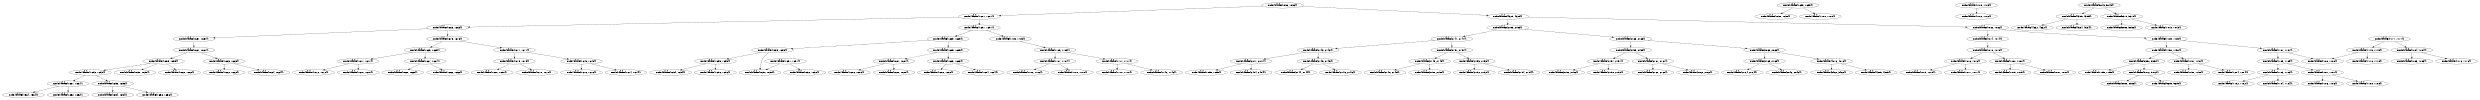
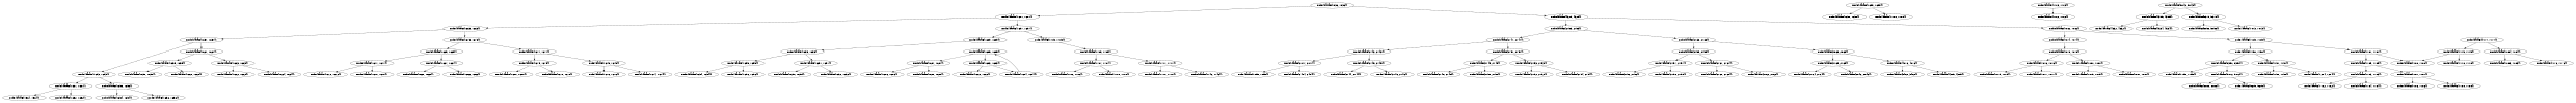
  digraph {
    n1 [label="Node{data=[1836, 1836]}"]
    n2 [label="Node{data=[1681, 1681]}"]
    n3 [label="Node{data=[4325, 4325]}"]
    n4 [label="Node{data=[1665, 1665]}"]
    n5 [label="Node{data=[1697, 1697]}"]
    n6 [label="Node{data=[2755, 2755]}"]
    n7 [label="Node{data=[7082, 7082]}"]
    n8 [label="Node{data=[1657, 1657]}"]
    n9 [label="Node{data=[1673, 1673]}"]
    n10 [label="Node{data=[1689, 1689]}"]
    n11 [label="Node{data=[1705, 1705]}"]
    n12 [label="Node{data=[1653, 1653]}"]
    n13 [label="Node{data=[1661, 1661]}"]
    n14 [label="Node{data=[1669, 1669]}"]
    n15 [label="Node{data=[1677, 1677]}"]
    n16 [label="Node{data=[1651, 1651]}"]
    n17 [label="Node{data=[1655, 1655]}"]
    n18 [label="Node{data=[1659, 1659]}"]
    n19 [label="Node{data=[1663, 1663]}"]
    n20 [label="Node{data=[1564, 1564]}"]
    n21 [label="Node{data=[1652, 1652]}"]
    n22 [label="Node{data=[1654, 1654]}"]
    n23 [label="Node{data=[1656, 1656]}"]
    n24 [label="Node{data=[1658, 1658]}"]
    n25 [label="Node{data=[1660, 1660]}"]
    n26 [label="Node{data=[1662, 1662]}"]
    n27 [label="Node{data=[1664, 1664]}"]
    n28 [label="Node{data=[1667, 1667]}"]
    n29 [label="Node{data=[1671, 1671]}"]
    n30 [label="Node{data=[1675, 1675]}"]
    n31 [label="Node{data=[1679, 1679]}"]
    n32 [label="Node{data=[1666, 1666]}"]
    n33 [label="Node{data=[1668, 1668]}"]
    n34 [label="Node{data=[1670, 1670]}"]
    n35 [label="Node{data=[1672, 1672]}"]
    n36 [label="Node{data=[1674, 1674]}"]
    n37 [label="Node{data=[1676, 1676]}"]
    n38 [label="Node{data=[1678, 1678]}"]
    n39 [label="Node{data=[1680, 1680]}"]
    n40 [label="Node{data=[1685, 1685]}"]
    n41 [label="Node{data=[1693, 1693]}"]
    n42 [label="Node{data=[1709, 1709]}"]
    n43 [label="Node{data=[1683, 1683]}"]
    n44 [label="Node{data=[1687, 1687]}"]
    n45 [label="Node{data=[1691, 1691]}"]
    n46 [label="Node{data=[1695, 1695]}"]
    n47 [label="Node{data=[1682, 1682]}"]
    n48 [label="Node{data=[1684, 1684]}"]
    n49 [label="Node{data=[1686, 1686]}"]
    n50 [label="Node{data=[1688, 1688]}"]
    n51 [label="Node{data=[1690, 1690]}"]
    n52 [label="Node{data=[1692, 1692]}"]
    n53 [label="Node{data=[1694, 1694]}"]
    n54 [label="Node{data=[1696, 1696]}"]
    n55 [label="Node{data=[1707, 1707]}"]
    n56 [label="Node{data=[1711, 1711]}"]
    n57 [label="Node{data=[1699, 1699]}"]
    n58 [label="Node{data=[1698, 1698]}"]
    n59 [label="Node{data=[1700, 1700]}"]
    n60 [label="Node{data=[1703, 1703]}"]
    n61 [label="Node{data=[1702, 1702]}"]
    n62 [label="Node{data=[1706, 1706]}"]
    n63 [label="Node{data=[1708, 1708]}"]
    n64 [label="Node{data=[1710, 1710]}"]
    n65 [label="Node{data=[1742, 1742]}"]
    n66 [label="Node{data=[2747, 2747]}"]
    n67 [label="Node{data=[2763, 2763]}"]
    n68 [label="Node{data=[7074, 7074]}"]
    n69 [label="Node{data=[7189, 7189]}"]
    n70 [label="Node{data=[2743, 2743]}"]
    n71 [label="Node{data=[2751, 2751]}"]
    n72 [label="Node{data=[2759, 2759]}"]
    n73 [label="Node{data=[2863, 2863]}"]
    n74 [label="Node{data=[2077, 2077]}"]
    n75 [label="Node{data=[2745, 2745]}"]
    n76 [label="Node{data=[2749, 2749]}"]
    n77 [label="Node{data=[2753, 2753]}"]
    n78 [label="Node{data=[1859, 1859]}"]
    n79 [label="Node{data=[2404, 2404]}"]
    n80 [label="Node{data=[2744, 2744]}"]
    n81 [label="Node{data=[2746, 2746]}"]
    n82 [label="Node{data=[2748, 2748]}"]
    n83 [label="Node{data=[2750, 2750]}"]
    n84 [label="Node{data=[2752, 2752]}"]
    n85 [label="Node{data=[2754, 2754]}"]
    n86 [label="Node{data=[2757, 2757]}"]
    n87 [label="Node{data=[2761, 2761]}"]
    n88 [label="Node{data=[2765, 2765]}"]
    n89 [label="Node{data=[4016, 4016]}"]
    n90 [label="Node{data=[2756, 2756]}"]
    n91 [label="Node{data=[2758, 2758]}"]
    n92 [label="Node{data=[2760, 2760]}"]
    n93 [label="Node{data=[2762, 2762]}"]
    n94 [label="Node{data=[2764, 2764]}"]
    n95 [label="Node{data=[2842, 2842]}"]
    n96 [label="Node{data=[3460, 3460]}"]
    n97 [label="Node{data=[4305, 4305]}"]
    n98 [label="Node{data=[7078, 7078]}"]
    n99 [label="Node{data=[7181, 7181]}"]
    n100 [label="Node{data=[7750, 7750]}"]
    n101 [label="Node{data=[5043, 5043]}"]
    n102 [label="Node{data=[4355, 4355]}"]
    n103 [label="Node{data=[5375, 5375]}"]
    n104 [label="Node{data=[7076, 7076]}"]
    n105 [label="Node{data=[7080, 7080]}"]
    n106 [label="Node{data=[4332, 4332]}"]
    n107 [label="Node{data=[4654, 4654]}"]
    n108 [label="Node{data=[5058, 5058]}"]
    n109 [label="Node{data=[7073, 7073]}"]
    n110 [label="Node{data=[7075, 7075]}"]
    n111 [label="Node{data=[7077, 7077]}"]
    n112 [label="Node{data=[7079, 7079]}"]
    n113 [label="Node{data=[7081, 7081]}"]
    n114 [label="Node{data=[7185, 7185]}"]
    n115 [label="Node{data=[7180, 7180]}"]
    n116 [label="Node{data=[7191, 7191]}"]
    n117 [label="Node{data=[8350, 8350]}"]
    n118 [label="Node{data=[7177, 7177]}"]
    n119 [label="Node{data=[7084, 7084]}"]
    n120 [label="Node{data=[7179, 7179]}"]
    n121 [label="Node{data=[7183, 7183]}"]
    n122 [label="Node{data=[7187, 7187]}"]
    n123 [label="Node{data=[7083, 7083]}"]
    n124 [label="Node{data=[7176, 7176]}"]
    n125 [label="Node{data=[7178, 7178]}"]
    n126 [label="Node{data=[7182, 7182]}"]
    n127 [label="Node{data=[7184, 7184]}"]
    n128 [label="Node{data=[7186, 7186]}"]
    n129 [label="Node{data=[7188, 7188]}"]
    n130 [label="Node{data=[7190, 7190]}"]
    n131 [label="Node{data=[7284, 7284]}"]
    n132 [label="Node{data=[7795, 7795]}"]
    n133 [label="Node{data=[9072, 9072]}"]
    n134 [label="Node{data=[8888, 8888]}"]
    n135 [label="Node{data=[9609, 9609]}"]
    n1 -> n2
    n1 -> n3
    n2 -> n4
    n2 -> n5
    n3 -> n6
    n3 -> n7
    n4 -> n8
    n4 -> n9
    n5 -> n10
    n5 -> n11
    n6 -> n66
    n6 -> n67
    n7 -> n68
    n7 -> n69
-   n18 -> n12
+   n8 -> n12
    n8 -> n13
    n9 -> n14
    n9 -> n15
-   n10 -> n40
+   n48 -> n40
    n10 -> n41
    n11 -> n42
    n12 -> n16
    n12 -> n17
    n13 -> n18
    n13 -> n19
    n14 -> n28
    n14 -> n29
    n15 -> n30
    n15 -> n31
    n16 -> n20
    n16 -> n21
    n17 -> n22
    n17 -> n23
    n18 -> n24
    n18 -> n25
    n19 -> n26
    n19 -> n27
    n28 -> n32
    n28 -> n33
    n29 -> n34
    n29 -> n35
    n30 -> n36
    n30 -> n37
    n31 -> n38
    n31 -> n39
    n40 -> n43
    n40 -> n44
-   n41 -> n51
+   n41 -> n45
    n41 -> n46
    n42 -> n55
    n42 -> n56
    n43 -> n47
    n43 -> n48
    n44 -> n49
    n44 -> n50
    n45 -> n51
    n45 -> n52
    n46 -> n53
    n46 -> n54
    n55 -> n62
    n55 -> n63
    n56 -> n64
    n56 -> n65
    n57 -> n58
    n57 -> n59
    n60 -> n61
    n66 -> n70
    n66 -> n71
    n67 -> n72
    n67 -> n73
    n68 -> n98
    n69 -> n99
    n69 -> n100
    n70 -> n74
    n70 -> n75
    n71 -> n76
    n71 -> n77
    n72 -> n86
    n72 -> n87
    n73 -> n88
    n73 -> n89
    n74 -> n78
    n74 -> n79
    n75 -> n80
    n75 -> n81
    n76 -> n82
    n76 -> n83
    n77 -> n84
    n77 -> n85
    n86 -> n90
    n86 -> n91
    n87 -> n92
    n87 -> n93
    n88 -> n94
    n88 -> n95
    n89 -> n96
    n89 -> n97
    n98 -> n104
    n98 -> n105
    n99 -> n114
    n99 -> n115
    n100 -> n116
    n100 -> n117
    n101 -> n102
    n101 -> n103
    n102 -> n106
    n102 -> n107
    n103 -> n108
    n103 -> n109
    n104 -> n110
    n104 -> n111
    n105 -> n112
    n105 -> n113
    n114 -> n121
    n114 -> n122
    n116 -> n130
    n116 -> n131
    n117 -> n132
    n117 -> n133
    n118 -> n119
    n118 -> n120
    n119 -> n123
    n119 -> n124
    n120 -> n115
    n120 -> n125
    n121 -> n126
    n121 -> n127
    n122 -> n128
    n122 -> n129
    n133 -> n134
    n133 -> n135
  }
